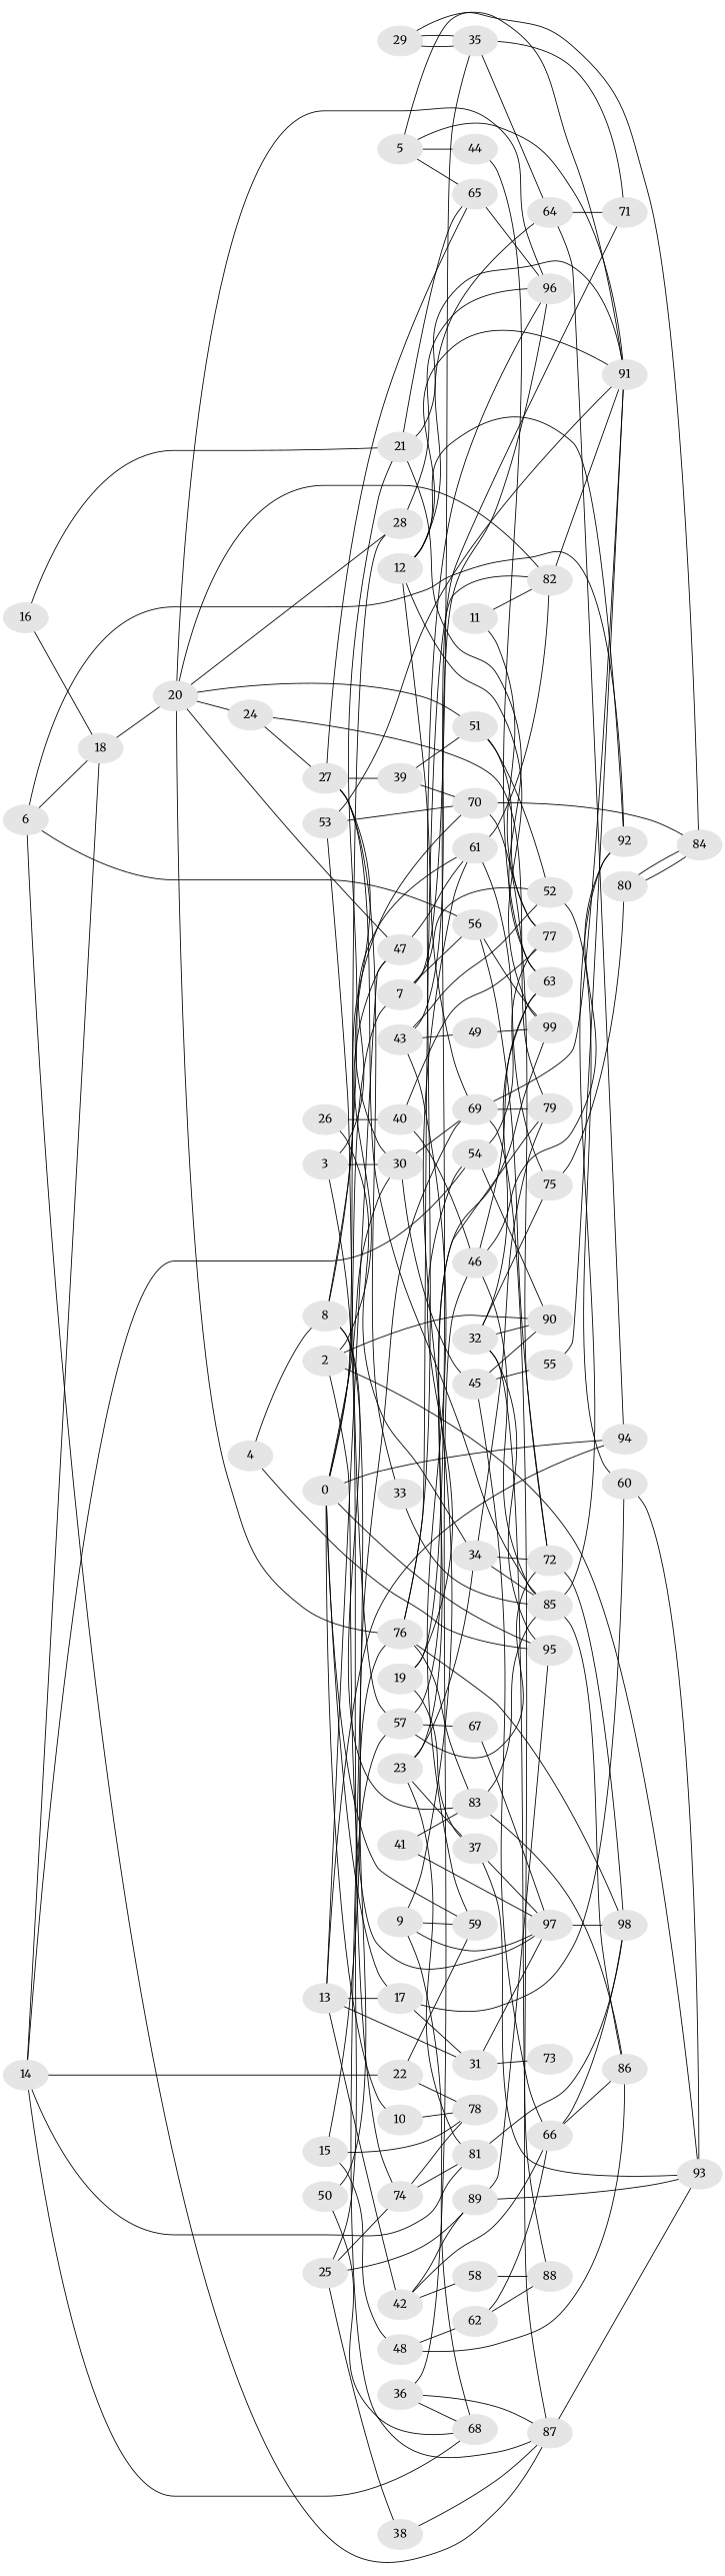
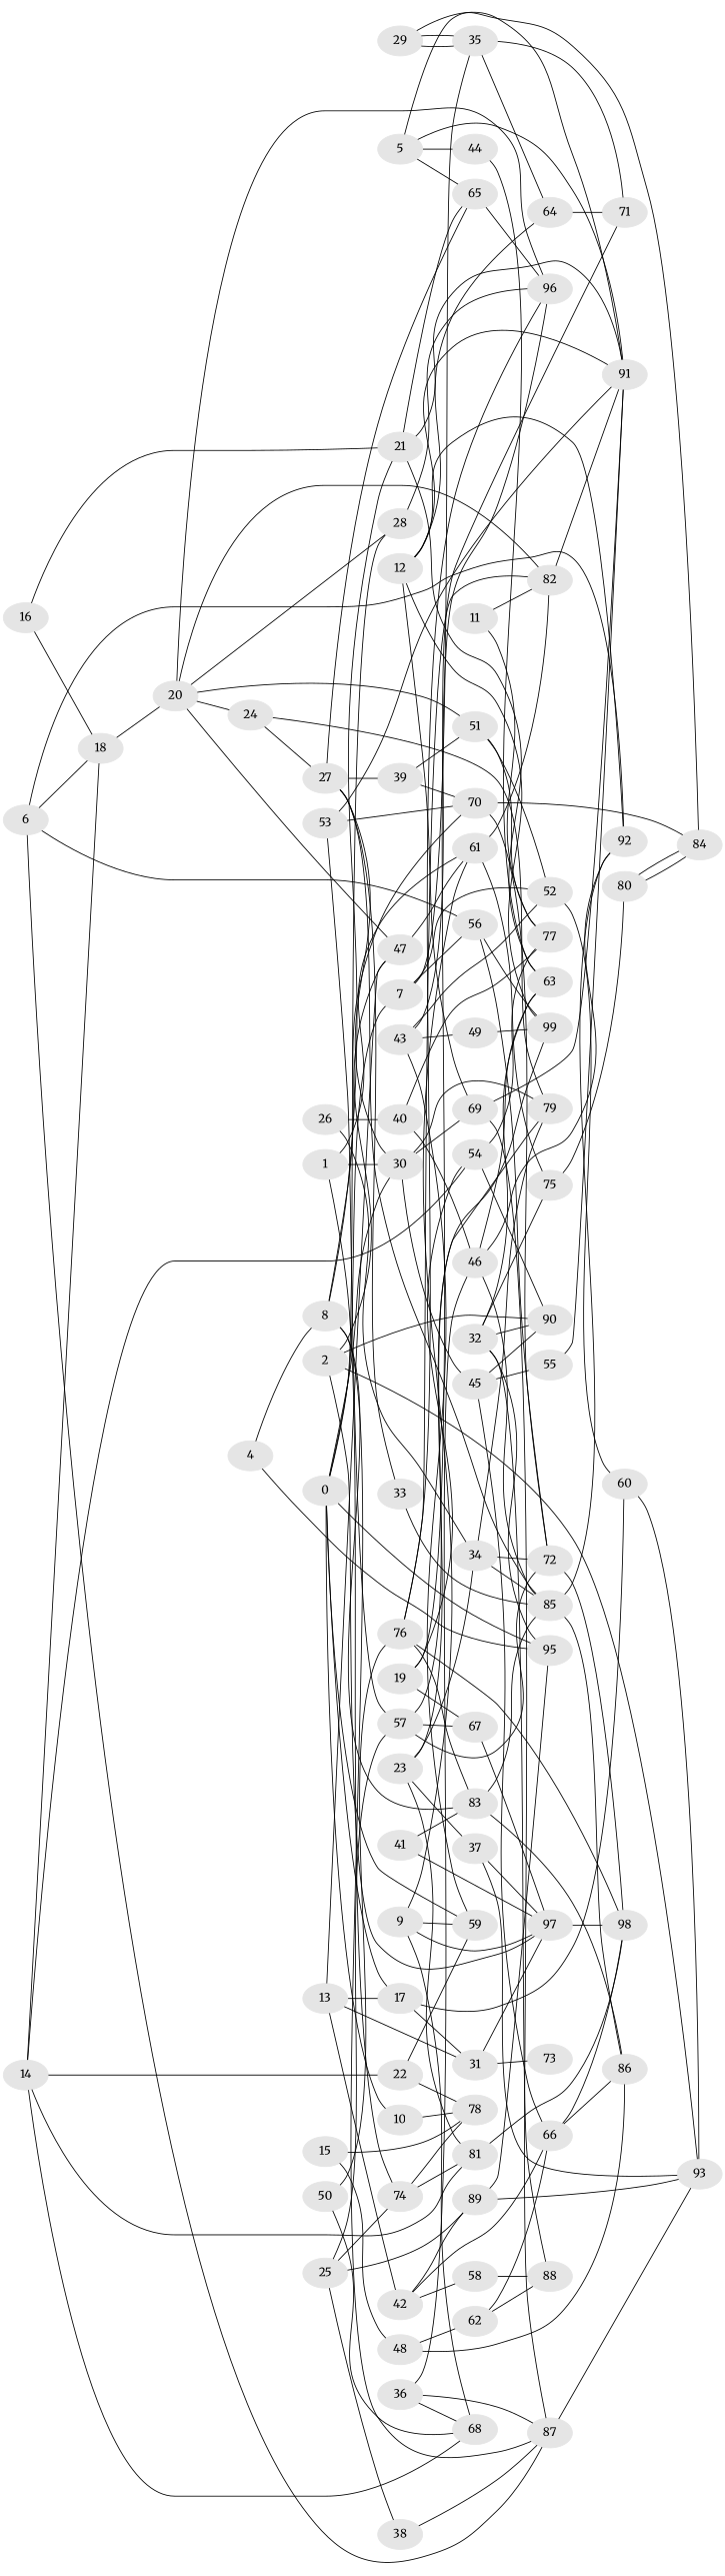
  graph {
    fontname=Merriweather
    rankdir=LR
    node [color=gray90 fontname=Merriweather style=filled]
    edge [fontname=Merriweather]
-   1 [label=3]
+   1
    30
    61
    74
    69
    45
    82
    75
    78
    81
    2
    47
    90
    93
    97
    98
    n17 [label=0]
    7
    10
    17
    28
    59
-   94
    95
    56
    35
    52
    31
    60
    96
    4
    8
    87
    21
    70
    83
    5
    44
    65
    84
    91
    63
    6
    18
    92
    20
    99
    72
    64
    71
    85
    86
    9
    68
    11
    77
    12
    79
    13
    42
    73
    89
    58
    66
    14
    22
    54
    15
    48
    62
    16
    24
    51
    76
    19
    37
    27
    23
    34
    33
    39
    25
    38
    57
    67
    26
    40
    46
    29
    55
    32
    88
    80
    36
    41
    43
    49
    50
    53
    1 -- 30
    1 -- 61
    1 -- 74
    30 -- 69
    30 -- 45
    61 -- 82
    61 -- 75
    74 -- 78
    74 -- 81
    69 -- 87
    69 -- 91
-   69 -- 79
+   30 -- 79
    45 -- 90
    45 -- 66
    45 -- 55
    82 -- 91
    75 -- 80
    81 -- 98
    2 -- 47
    2 -- 90
    2 -- 93
    2 -- 97
    47 -- 61
    97 -- 98
    n17 -- 30
    n17 -- 7
    n17 -- 10
    n17 -- 17
    n17 -- 28
    n17 -- 59
-   n17 -- 94
    n17 -- 95
    7 -- 56
    7 -- 35
    7 -- 52
    10 -- 78
    17 -- 31
    17 -- 60
    28 -- 96
    56 -- 99
    56 -- 72
    35 -- 64
    35 -- 71
    52 -- 60
    31 -- 97
    31 -- 73
    60 -- 93
    4 -- 95
    4 -- 8
    8 -- 87
    8 -- 21
    8 -- 70
    8 -- 83
    87 -- 93
    21 -- 65
    21 -- 91
    21 -- 63
    70 -- 84
    70 -- 72
    83 -- 85
    83 -- 86
    5 -- 44
    5 -- 65
    5 -- 84
    5 -- 91
    44 -- 63
    65 -- 96
    6 -- 56
    6 -- 87
    6 -- 18
    6 -- 92
    18 -- 20
    20 -- 82
    20 -- 47
    20 -- 28
    20 -- 96
    20 -- 24
    20 -- 51
-   20 -- 76
    72 -- 98
-   64 -- 94
    64 -- 71
    85 -- 92
    85 -- 86
    9 -- 61
    9 -- 97
    9 -- 59
    9 -- 68
    11 -- 82
    11 -- 77
    12 -- 69
    12 -- 91
    12 -- 92
    12 -- 99
    12 -- 64
    13 -- 47
    13 -- 17
-   13 -- 94
    13 -- 31
    13 -- 42
    42 -- 89
    42 -- 58
    42 -- 66
    89 -- 93
    89 -- 95
    58 -- 88
    66 -- 98
    66 -- 86
    14 -- 81
    14 -- 18
    14 -- 68
    14 -- 22
    14 -- 54
    22 -- 78
    22 -- 59
    54 -- 90
    54 -- 77
-   15 -- 69
    15 -- 78
    15 -- 48
    48 -- 86
    48 -- 62
    62 -- 66
    62 -- 88
    16 -- 21
    16 -- 18
    24 -- 79
    24 -- 27
    51 -- 52
    51 -- 77
    76 -- 82
    76 -- 98
    76 -- 96
    76 -- 83
    19 -- 96
    19 -- 54
-   19 -- 37
+   19 -- 67
    37 -- 93
    37 -- 97
    27 -- 30
    27 -- 65
    27 -- 85
    27 -- 33
    27 -- 39
    23 -- 81
    23 -- 99
    23 -- 37
    23 -- 34
    34 -- 72
    34 -- 85
    34 -- 79
    33 -- 85
    39 -- 70
    39 -- 51
    25 -- 74
    25 -- 89
    25 -- 38
    25 -- 57
    38 -- 87
    57 -- 72
    57 -- 79
    57 -- 67
    67 -- 97
    26 -- 34
    26 -- 40
    40 -- 77
    40 -- 46
    46 -- 63
    46 -- 92
    46 -- 85
    29 -- 35
    29 -- 35
    29 -- 91
    55 -- 91
    32 -- 75
    32 -- 90
    32 -- 95
    32 -- 63
    32 -- 88
    80 -- 84
    80 -- 84
    36 -- 87
    36 -- 68
    36 -- 46
    41 -- 97
    41 -- 83
    43 -- 59
    43 -- 52
    43 -- 71
    43 -- 49
    49 -- 99
    50 -- 68
    50 -- 76
    53 -- 70
    53 -- 91
    53 -- 57
  }
